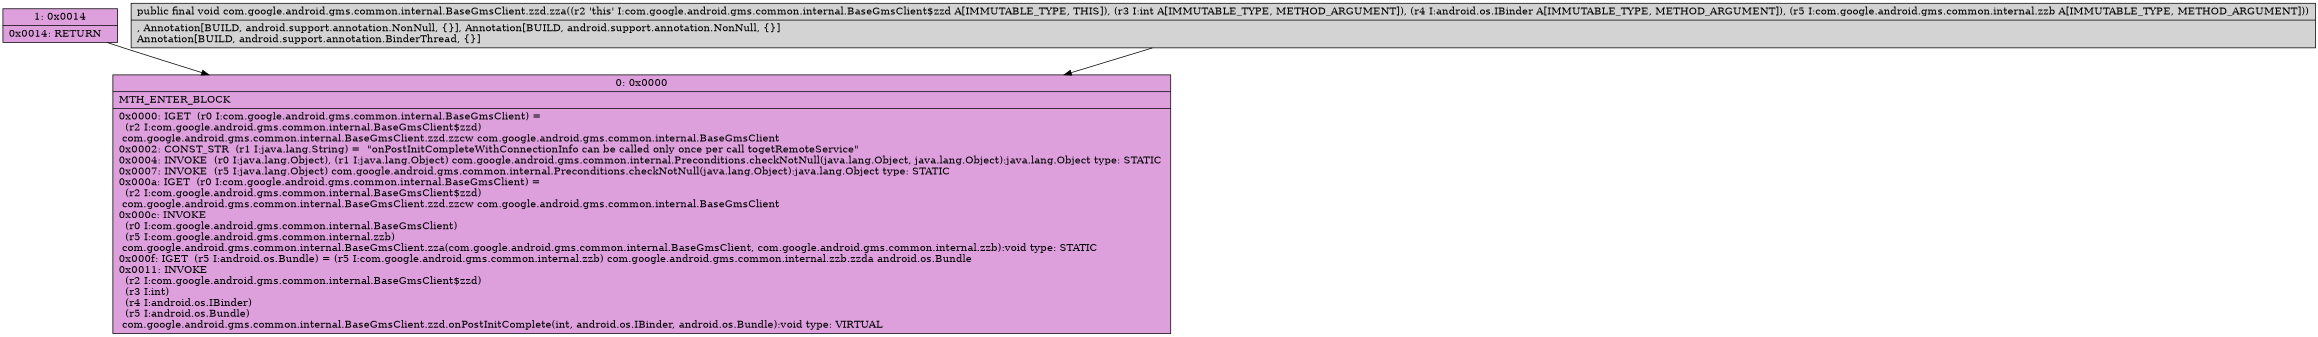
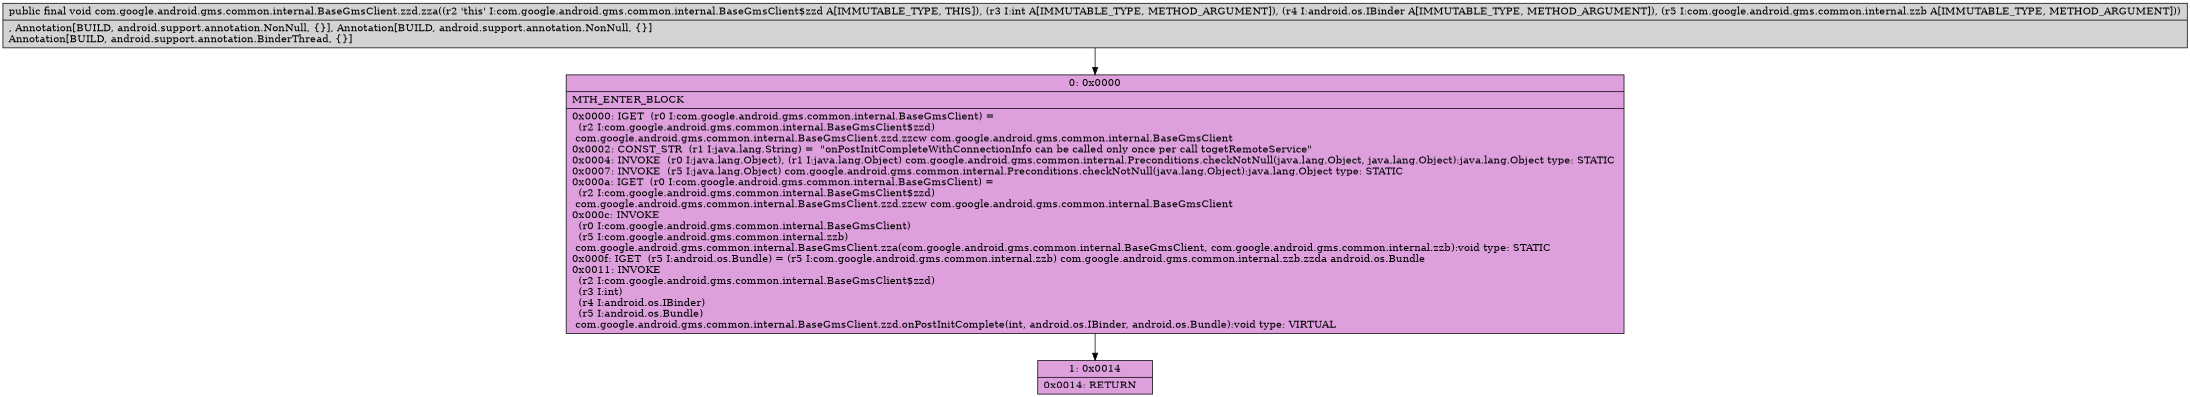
  digraph {
    node [shape=record style=filled fillcolor=plum]
    n1 [label="{0\:\ 0x0000|MTH_ENTER_BLOCK\l|0x0000: IGET  (r0 I:com.google.android.gms.common.internal.BaseGmsClient) = \l  (r2 I:com.google.android.gms.common.internal.BaseGmsClient$zzd)\l com.google.android.gms.common.internal.BaseGmsClient.zzd.zzcw com.google.android.gms.common.internal.BaseGmsClient \l0x0002: CONST_STR  (r1 I:java.lang.String) =  \"onPostInitCompleteWithConnectionInfo can be called only once per call togetRemoteService\" \l0x0004: INVOKE  (r0 I:java.lang.Object), (r1 I:java.lang.Object) com.google.android.gms.common.internal.Preconditions.checkNotNull(java.lang.Object, java.lang.Object):java.lang.Object type: STATIC \l0x0007: INVOKE  (r5 I:java.lang.Object) com.google.android.gms.common.internal.Preconditions.checkNotNull(java.lang.Object):java.lang.Object type: STATIC \l0x000a: IGET  (r0 I:com.google.android.gms.common.internal.BaseGmsClient) = \l  (r2 I:com.google.android.gms.common.internal.BaseGmsClient$zzd)\l com.google.android.gms.common.internal.BaseGmsClient.zzd.zzcw com.google.android.gms.common.internal.BaseGmsClient \l0x000c: INVOKE  \l  (r0 I:com.google.android.gms.common.internal.BaseGmsClient)\l  (r5 I:com.google.android.gms.common.internal.zzb)\l com.google.android.gms.common.internal.BaseGmsClient.zza(com.google.android.gms.common.internal.BaseGmsClient, com.google.android.gms.common.internal.zzb):void type: STATIC \l0x000f: IGET  (r5 I:android.os.Bundle) = (r5 I:com.google.android.gms.common.internal.zzb) com.google.android.gms.common.internal.zzb.zzda android.os.Bundle \l0x0011: INVOKE  \l  (r2 I:com.google.android.gms.common.internal.BaseGmsClient$zzd)\l  (r3 I:int)\l  (r4 I:android.os.IBinder)\l  (r5 I:android.os.Bundle)\l com.google.android.gms.common.internal.BaseGmsClient.zzd.onPostInitComplete(int, android.os.IBinder, android.os.Bundle):void type: VIRTUAL \l}"]
    n2 [label="{1\:\ 0x0014|0x0014: RETURN   \l}"]
    n3 [label="{public final void com.google.android.gms.common.internal.BaseGmsClient.zzd.zza((r2 'this' I:com.google.android.gms.common.internal.BaseGmsClient$zzd A[IMMUTABLE_TYPE, THIS]), (r3 I:int A[IMMUTABLE_TYPE, METHOD_ARGUMENT]), (r4 I:android.os.IBinder A[IMMUTABLE_TYPE, METHOD_ARGUMENT]), (r5 I:com.google.android.gms.common.internal.zzb A[IMMUTABLE_TYPE, METHOD_ARGUMENT]))  | , Annotation[BUILD, android.support.annotation.NonNull, \{\}], Annotation[BUILD, android.support.annotation.NonNull, \{\}]\lAnnotation[BUILD, android.support.annotation.BinderThread, \{\}]\l}" fillcolor=lightgrey]
-   n2 -> n1
+   n1 -> n2
    n3 -> n1
  }
